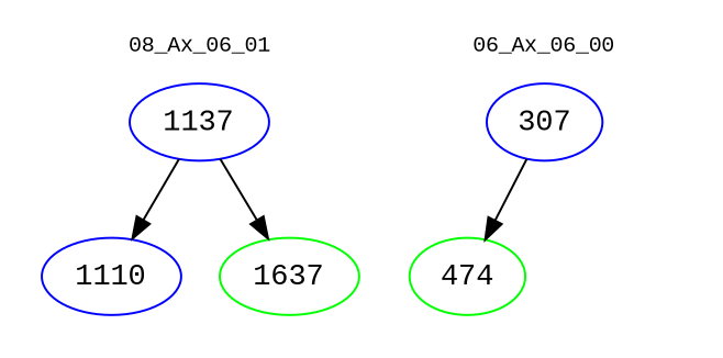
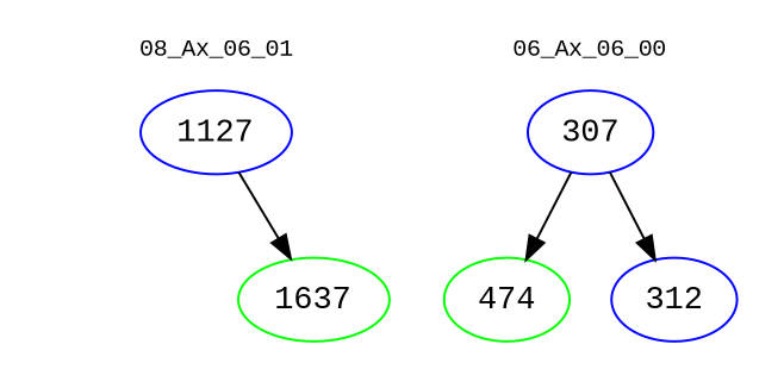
  digraph {
    fontname="Liberation Mono"
    node [color=blue fontname="Liberation Mono"]
    edge [color=black fontname="Liberation Mono"]
-   n1 [label=1137]
-   n2 [label=1110]
+   n1 [label=1127]
    n3 [color=green label=1637]
    n4 [label=307]
    n5 [color=green label=474]
+   n6 [label=312]
    subgraph cluster_1 {
      color=white
      fontsize=10
      label="08_Ax_06_01"
      n1
-     n2
      n3
    }
    subgraph cluster_2 {
      color=white
      fontsize=10
      label="06_Ax_06_00"
      n4
      n5
+     n6
    }
-   n1 -> n2
    n1 -> n3
    n4 -> n5
+   n4 -> n6
  }
